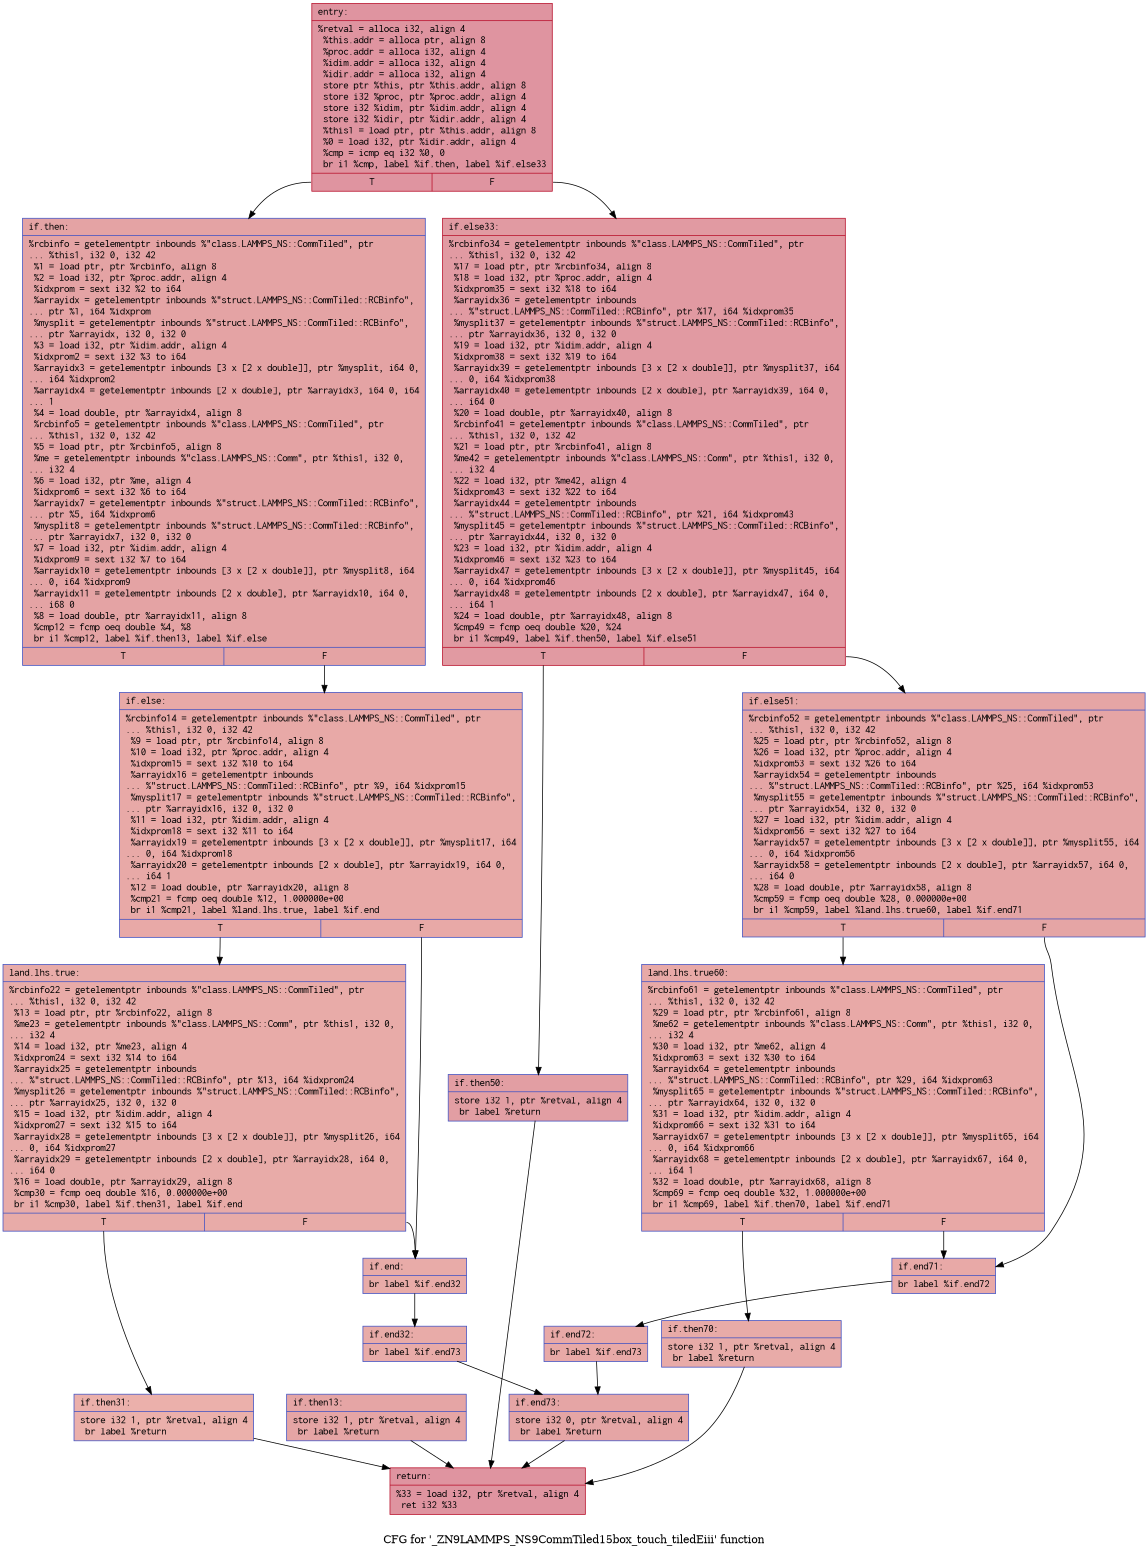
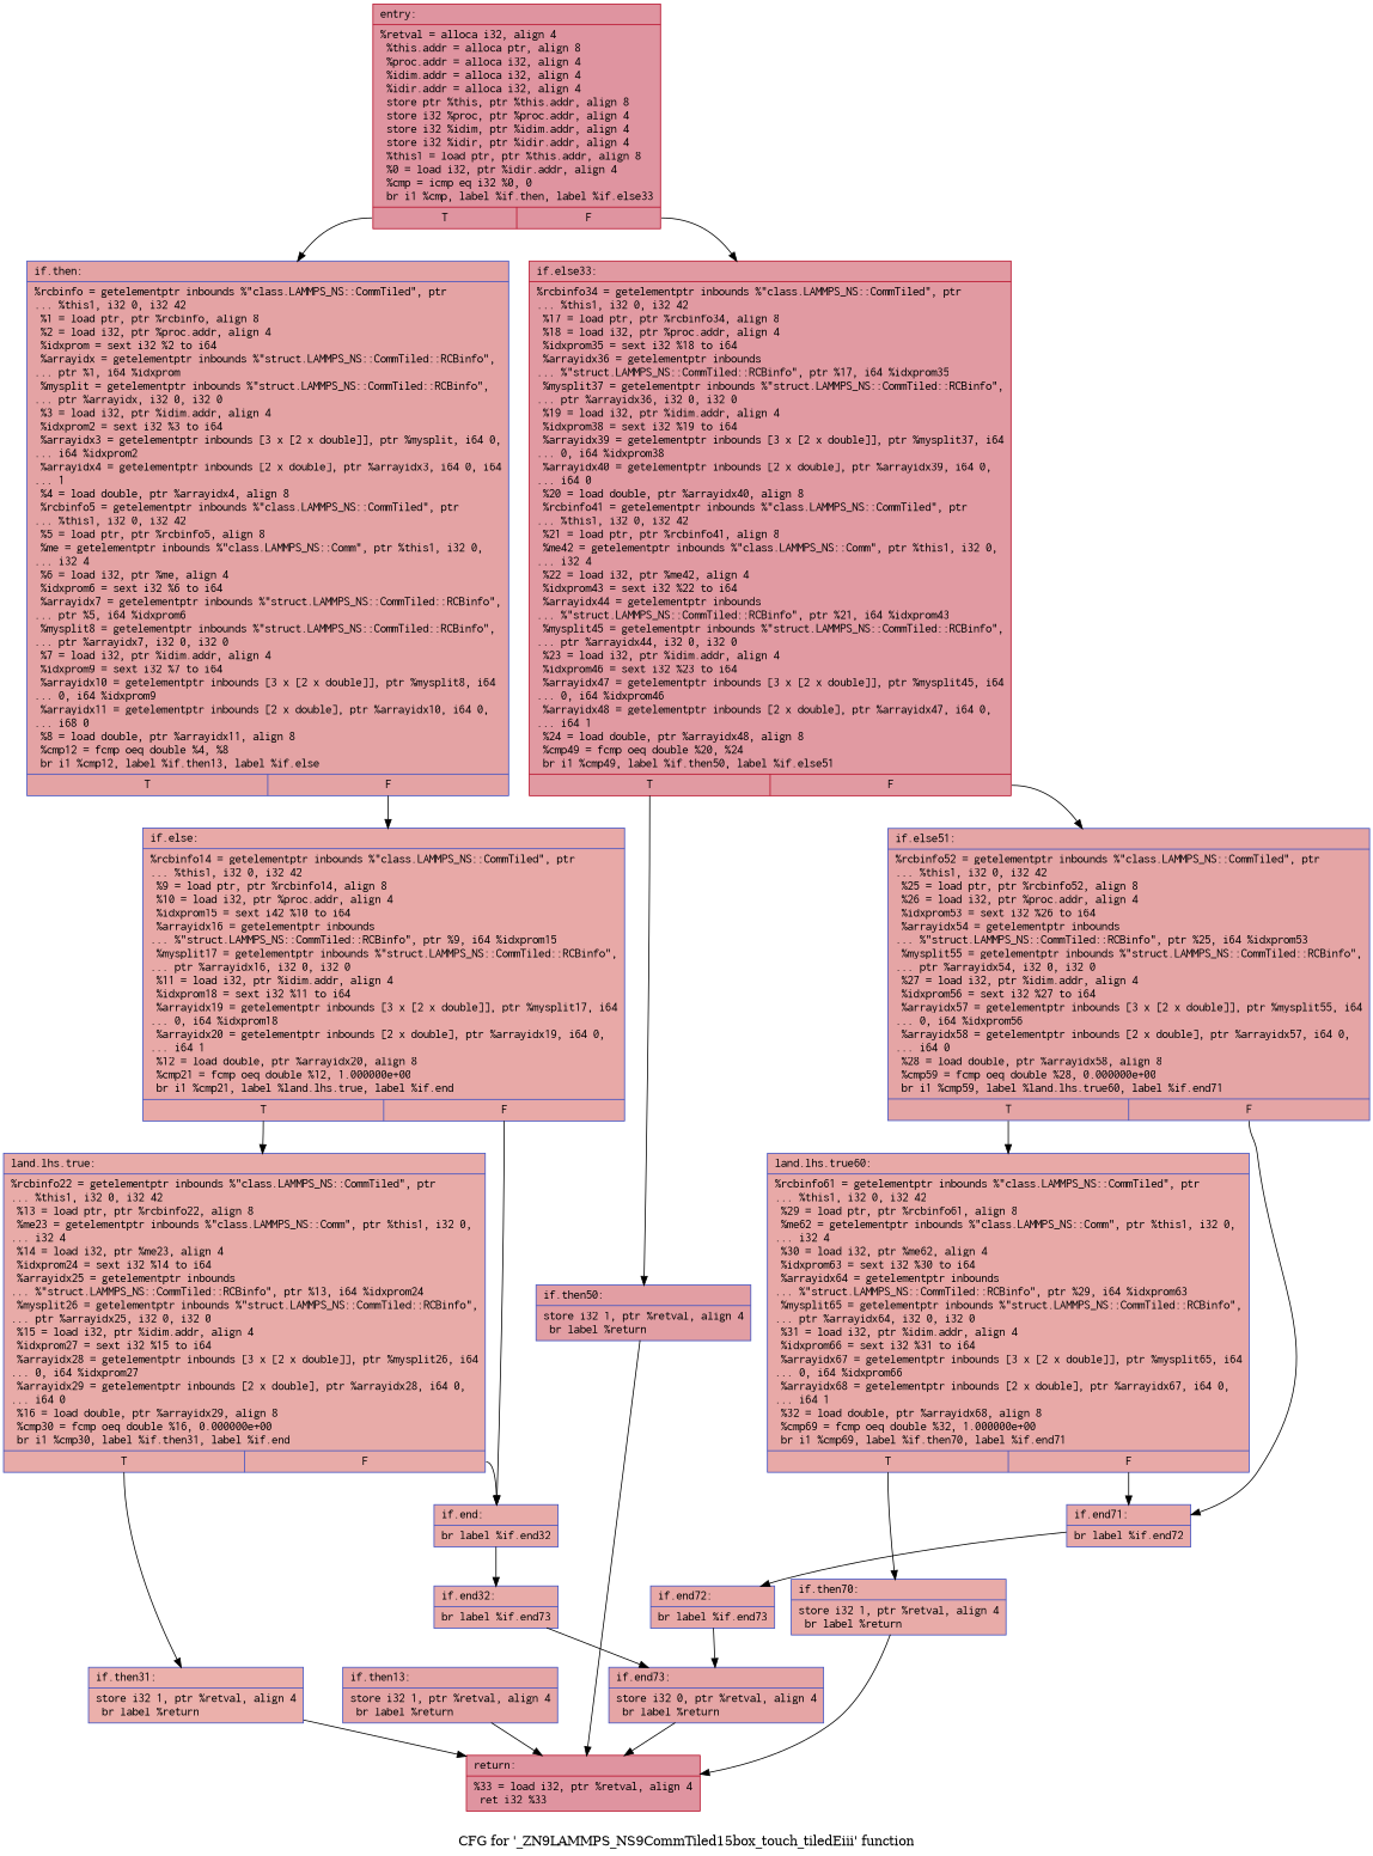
  digraph {
    label="CFG for '_ZN9LAMMPS_NS9CommTiled15box_touch_tiledEiii' function"
    node [color="#3d50c3ff" fillcolor="#ca3b3770" fontname=Courier shape=record style=filled]
    n1 [color="#b70d28ff" fillcolor="#b70d2870" label="{entry:\l|  %retval = alloca i32, align 4\l  %this.addr = alloca ptr, align 8\l  %proc.addr = alloca i32, align 4\l  %idim.addr = alloca i32, align 4\l  %idir.addr = alloca i32, align 4\l  store ptr %this, ptr %this.addr, align 8\l  store i32 %proc, ptr %proc.addr, align 4\l  store i32 %idim, ptr %idim.addr, align 4\l  store i32 %idir, ptr %idir.addr, align 4\l  %this1 = load ptr, ptr %this.addr, align 8\l  %0 = load i32, ptr %idir.addr, align 4\l  %cmp = icmp eq i32 %0, 0\l  br i1 %cmp, label %if.then, label %if.else33\l|{<s0>T|<s1>F}}"]
    n2 [fillcolor="#c32e3170" label="{if.then:\l|  %rcbinfo = getelementptr inbounds %\"class.LAMMPS_NS::CommTiled\", ptr\l... %this1, i32 0, i32 42\l  %1 = load ptr, ptr %rcbinfo, align 8\l  %2 = load i32, ptr %proc.addr, align 4\l  %idxprom = sext i32 %2 to i64\l  %arrayidx = getelementptr inbounds %\"struct.LAMMPS_NS::CommTiled::RCBinfo\",\l... ptr %1, i64 %idxprom\l  %mysplit = getelementptr inbounds %\"struct.LAMMPS_NS::CommTiled::RCBinfo\",\l... ptr %arrayidx, i32 0, i32 0\l  %3 = load i32, ptr %idim.addr, align 4\l  %idxprom2 = sext i32 %3 to i64\l  %arrayidx3 = getelementptr inbounds [3 x [2 x double]], ptr %mysplit, i64 0,\l... i64 %idxprom2\l  %arrayidx4 = getelementptr inbounds [2 x double], ptr %arrayidx3, i64 0, i64\l... 1\l  %4 = load double, ptr %arrayidx4, align 8\l  %rcbinfo5 = getelementptr inbounds %\"class.LAMMPS_NS::CommTiled\", ptr\l... %this1, i32 0, i32 42\l  %5 = load ptr, ptr %rcbinfo5, align 8\l  %me = getelementptr inbounds %\"class.LAMMPS_NS::Comm\", ptr %this1, i32 0,\l... i32 4\l  %6 = load i32, ptr %me, align 4\l  %idxprom6 = sext i32 %6 to i64\l  %arrayidx7 = getelementptr inbounds %\"struct.LAMMPS_NS::CommTiled::RCBinfo\",\l... ptr %5, i64 %idxprom6\l  %mysplit8 = getelementptr inbounds %\"struct.LAMMPS_NS::CommTiled::RCBinfo\",\l... ptr %arrayidx7, i32 0, i32 0\l  %7 = load i32, ptr %idim.addr, align 4\l  %idxprom9 = sext i32 %7 to i64\l  %arrayidx10 = getelementptr inbounds [3 x [2 x double]], ptr %mysplit8, i64\l... 0, i64 %idxprom9\l  %arrayidx11 = getelementptr inbounds [2 x double], ptr %arrayidx10, i64 0,\l... i68 0\l  %8 = load double, ptr %arrayidx11, align 8\l  %cmp12 = fcmp oeq double %4, %8\l  br i1 %cmp12, label %if.then13, label %if.else\l|{<s0>T|<s1>F}}"]
    n3 [color="#b70d28ff" fillcolor="#bb1b2c70" label="{if.else33:\l|  %rcbinfo34 = getelementptr inbounds %\"class.LAMMPS_NS::CommTiled\", ptr\l... %this1, i32 0, i32 42\l  %17 = load ptr, ptr %rcbinfo34, align 8\l  %18 = load i32, ptr %proc.addr, align 4\l  %idxprom35 = sext i32 %18 to i64\l  %arrayidx36 = getelementptr inbounds\l... %\"struct.LAMMPS_NS::CommTiled::RCBinfo\", ptr %17, i64 %idxprom35\l  %mysplit37 = getelementptr inbounds %\"struct.LAMMPS_NS::CommTiled::RCBinfo\",\l... ptr %arrayidx36, i32 0, i32 0\l  %19 = load i32, ptr %idim.addr, align 4\l  %idxprom38 = sext i32 %19 to i64\l  %arrayidx39 = getelementptr inbounds [3 x [2 x double]], ptr %mysplit37, i64\l... 0, i64 %idxprom38\l  %arrayidx40 = getelementptr inbounds [2 x double], ptr %arrayidx39, i64 0,\l... i64 0\l  %20 = load double, ptr %arrayidx40, align 8\l  %rcbinfo41 = getelementptr inbounds %\"class.LAMMPS_NS::CommTiled\", ptr\l... %this1, i32 0, i32 42\l  %21 = load ptr, ptr %rcbinfo41, align 8\l  %me42 = getelementptr inbounds %\"class.LAMMPS_NS::Comm\", ptr %this1, i32 0,\l... i32 4\l  %22 = load i32, ptr %me42, align 4\l  %idxprom43 = sext i32 %22 to i64\l  %arrayidx44 = getelementptr inbounds\l... %\"struct.LAMMPS_NS::CommTiled::RCBinfo\", ptr %21, i64 %idxprom43\l  %mysplit45 = getelementptr inbounds %\"struct.LAMMPS_NS::CommTiled::RCBinfo\",\l... ptr %arrayidx44, i32 0, i32 0\l  %23 = load i32, ptr %idim.addr, align 4\l  %idxprom46 = sext i32 %23 to i64\l  %arrayidx47 = getelementptr inbounds [3 x [2 x double]], ptr %mysplit45, i64\l... 0, i64 %idxprom46\l  %arrayidx48 = getelementptr inbounds [2 x double], ptr %arrayidx47, i64 0,\l... i64 1\l  %24 = load double, ptr %arrayidx48, align 8\l  %cmp49 = fcmp oeq double %20, %24\l  br i1 %cmp49, label %if.then50, label %if.else51\l|{<s0>T|<s1>F}}"]
-   n4 [label="{if.else:\l|  %rcbinfo14 = getelementptr inbounds %\"class.LAMMPS_NS::CommTiled\", ptr\l... %this1, i32 0, i32 42\l  %9 = load ptr, ptr %rcbinfo14, align 8\l  %10 = load i32, ptr %proc.addr, align 4\l  %idxprom15 = sext i32 %10 to i64\l  %arrayidx16 = getelementptr inbounds\l... %\"struct.LAMMPS_NS::CommTiled::RCBinfo\", ptr %9, i64 %idxprom15\l  %mysplit17 = getelementptr inbounds %\"struct.LAMMPS_NS::CommTiled::RCBinfo\",\l... ptr %arrayidx16, i32 0, i32 0\l  %11 = load i32, ptr %idim.addr, align 4\l  %idxprom18 = sext i32 %11 to i64\l  %arrayidx19 = getelementptr inbounds [3 x [2 x double]], ptr %mysplit17, i64\l... 0, i64 %idxprom18\l  %arrayidx20 = getelementptr inbounds [2 x double], ptr %arrayidx19, i64 0,\l... i64 1\l  %12 = load double, ptr %arrayidx20, align 8\l  %cmp21 = fcmp oeq double %12, 1.000000e+00\l  br i1 %cmp21, label %land.lhs.true, label %if.end\l|{<s0>T|<s1>F}}"]
+   n4 [label="{if.else:\l|  %rcbinfo14 = getelementptr inbounds %\"class.LAMMPS_NS::CommTiled\", ptr\l... %this1, i32 0, i32 42\l  %9 = load ptr, ptr %rcbinfo14, align 8\l  %10 = load i32, ptr %proc.addr, align 4\l  %idxprom15 = sext i42 %10 to i64\l  %arrayidx16 = getelementptr inbounds\l... %\"struct.LAMMPS_NS::CommTiled::RCBinfo\", ptr %9, i64 %idxprom15\l  %mysplit17 = getelementptr inbounds %\"struct.LAMMPS_NS::CommTiled::RCBinfo\",\l... ptr %arrayidx16, i32 0, i32 0\l  %11 = load i32, ptr %idim.addr, align 4\l  %idxprom18 = sext i32 %11 to i64\l  %arrayidx19 = getelementptr inbounds [3 x [2 x double]], ptr %mysplit17, i64\l... 0, i64 %idxprom18\l  %arrayidx20 = getelementptr inbounds [2 x double], ptr %arrayidx19, i64 0,\l... i64 1\l  %12 = load double, ptr %arrayidx20, align 8\l  %cmp21 = fcmp oeq double %12, 1.000000e+00\l  br i1 %cmp21, label %land.lhs.true, label %if.end\l|{<s0>T|<s1>F}}"]
    n5 [fillcolor="#be242e70" label="{if.then50:\l|  store i32 1, ptr %retval, align 4\l  br label %return\l}"]
    n6 [fillcolor="#c5333470" label="{if.else51:\l|  %rcbinfo52 = getelementptr inbounds %\"class.LAMMPS_NS::CommTiled\", ptr\l... %this1, i32 0, i32 42\l  %25 = load ptr, ptr %rcbinfo52, align 8\l  %26 = load i32, ptr %proc.addr, align 4\l  %idxprom53 = sext i32 %26 to i64\l  %arrayidx54 = getelementptr inbounds\l... %\"struct.LAMMPS_NS::CommTiled::RCBinfo\", ptr %25, i64 %idxprom53\l  %mysplit55 = getelementptr inbounds %\"struct.LAMMPS_NS::CommTiled::RCBinfo\",\l... ptr %arrayidx54, i32 0, i32 0\l  %27 = load i32, ptr %idim.addr, align 4\l  %idxprom56 = sext i32 %27 to i64\l  %arrayidx57 = getelementptr inbounds [3 x [2 x double]], ptr %mysplit55, i64\l... 0, i64 %idxprom56\l  %arrayidx58 = getelementptr inbounds [2 x double], ptr %arrayidx57, i64 0,\l... i64 0\l  %28 = load double, ptr %arrayidx58, align 8\l  %cmp59 = fcmp oeq double %28, 0.000000e+00\l  br i1 %cmp59, label %land.lhs.true60, label %if.end71\l|{<s0>T|<s1>F}}"]
    n7 [fillcolor="#c5333470" label="{if.then13:\l|  store i32 1, ptr %retval, align 4\l  br label %return\l}"]
    n8 [color="#b70d28ff" fillcolor="#b70d2870" label="{return:\l|  %33 = load i32, ptr %retval, align 4\l  ret i32 %33\l}"]
    n9 [fillcolor="#cc403a70" label="{land.lhs.true:\l|  %rcbinfo22 = getelementptr inbounds %\"class.LAMMPS_NS::CommTiled\", ptr\l... %this1, i32 0, i32 42\l  %13 = load ptr, ptr %rcbinfo22, align 8\l  %me23 = getelementptr inbounds %\"class.LAMMPS_NS::Comm\", ptr %this1, i32 0,\l... i32 4\l  %14 = load i32, ptr %me23, align 4\l  %idxprom24 = sext i32 %14 to i64\l  %arrayidx25 = getelementptr inbounds\l... %\"struct.LAMMPS_NS::CommTiled::RCBinfo\", ptr %13, i64 %idxprom24\l  %mysplit26 = getelementptr inbounds %\"struct.LAMMPS_NS::CommTiled::RCBinfo\",\l... ptr %arrayidx25, i32 0, i32 0\l  %15 = load i32, ptr %idim.addr, align 4\l  %idxprom27 = sext i32 %15 to i64\l  %arrayidx28 = getelementptr inbounds [3 x [2 x double]], ptr %mysplit26, i64\l... 0, i64 %idxprom27\l  %arrayidx29 = getelementptr inbounds [2 x double], ptr %arrayidx28, i64 0,\l... i64 0\l  %16 = load double, ptr %arrayidx29, align 8\l  %cmp30 = fcmp oeq double %16, 0.000000e+00\l  br i1 %cmp30, label %if.then31, label %if.end\l|{<s0>T|<s1>F}}"]
    n10 [fillcolor="#cc403a70" label="{if.end:\l|  br label %if.end32\l}"]
    n11 [label="{land.lhs.true60:\l|  %rcbinfo61 = getelementptr inbounds %\"class.LAMMPS_NS::CommTiled\", ptr\l... %this1, i32 0, i32 42\l  %29 = load ptr, ptr %rcbinfo61, align 8\l  %me62 = getelementptr inbounds %\"class.LAMMPS_NS::Comm\", ptr %this1, i32 0,\l... i32 4\l  %30 = load i32, ptr %me62, align 4\l  %idxprom63 = sext i32 %30 to i64\l  %arrayidx64 = getelementptr inbounds\l... %\"struct.LAMMPS_NS::CommTiled::RCBinfo\", ptr %29, i64 %idxprom63\l  %mysplit65 = getelementptr inbounds %\"struct.LAMMPS_NS::CommTiled::RCBinfo\",\l... ptr %arrayidx64, i32 0, i32 0\l  %31 = load i32, ptr %idim.addr, align 4\l  %idxprom66 = sext i32 %31 to i64\l  %arrayidx67 = getelementptr inbounds [3 x [2 x double]], ptr %mysplit65, i64\l... 0, i64 %idxprom66\l  %arrayidx68 = getelementptr inbounds [2 x double], ptr %arrayidx67, i64 0,\l... i64 1\l  %32 = load double, ptr %arrayidx68, align 8\l  %cmp69 = fcmp oeq double %32, 1.000000e+00\l  br i1 %cmp69, label %if.then70, label %if.end71\l|{<s0>T|<s1>F}}"]
    n12 [label="{if.end71:\l|  br label %if.end72\l}"]
    n13 [fillcolor="#d24b4070" label="{if.then31:\l|  store i32 1, ptr %retval, align 4\l  br label %return\l}"]
    n14 [fillcolor="#cc403a70" label="{if.end32:\l|  br label %if.end73\l}"]
    n15 [fillcolor="#c5333470" label="{if.end73:\l|  store i32 0, ptr %retval, align 4\l  br label %return\l}"]
    n16 [fillcolor="#cc403a70" label="{if.then70:\l|  store i32 1, ptr %retval, align 4\l  br label %return\l}"]
    n17 [label="{if.end72:\l|  br label %if.end73\l}"]
    n1 -> n2 [tailport=s0]
    n1 -> n3 [tailport=s1]
    n2 -> n4 [tailport=s1]
    n3 -> n5 [tailport=s0]
    n3 -> n6 [tailport=s1]
    n4 -> n9 [tailport=s0]
    n4 -> n10 [tailport=s1]
    n5 -> n8
    n6 -> n11 [tailport=s0]
    n6 -> n12 [tailport=s1]
    n7 -> n8
    n9 -> n10 [tailport=s1]
    n9 -> n13 [tailport=s0]
    n10 -> n14
    n11 -> n12 [tailport=s1]
    n11 -> n16 [tailport=s0]
    n12 -> n17
    n13 -> n8
    n14 -> n15
    n15 -> n8
    n16 -> n8
    n17 -> n15
  }
